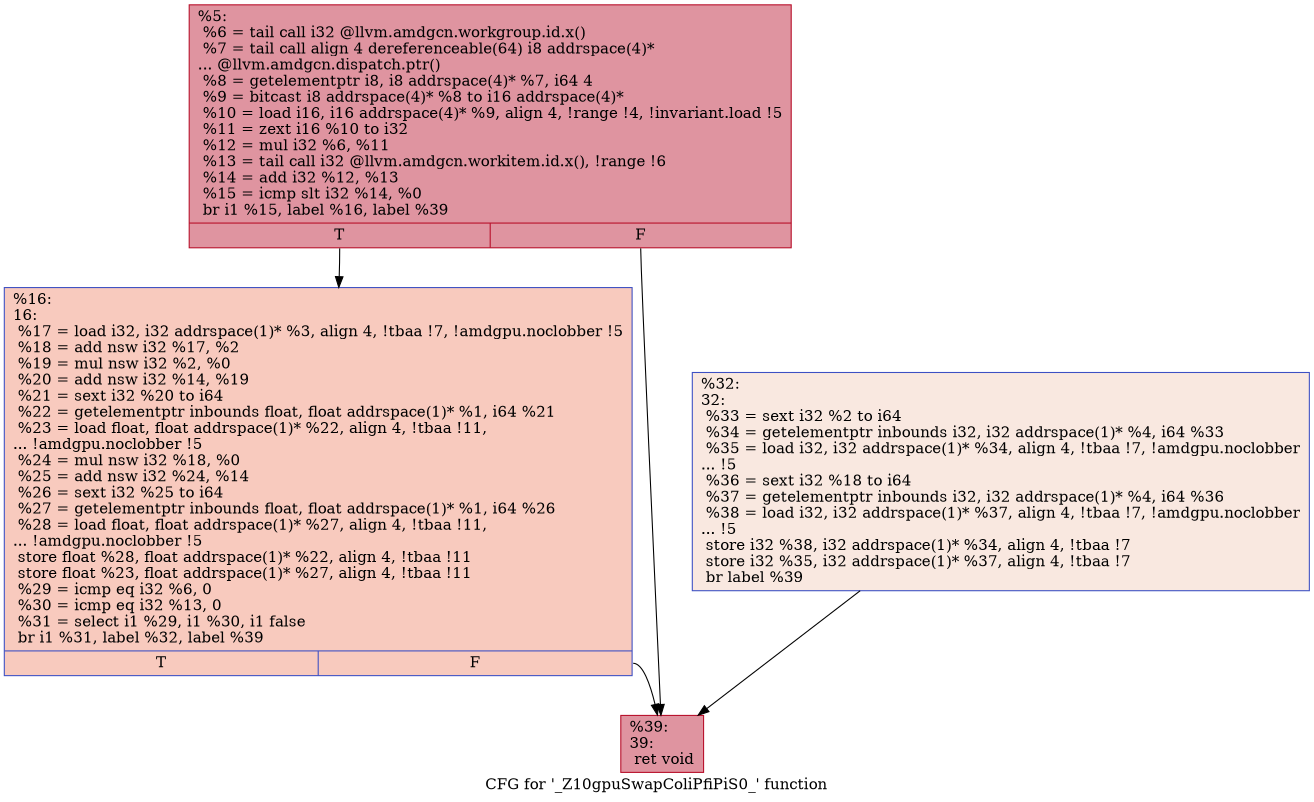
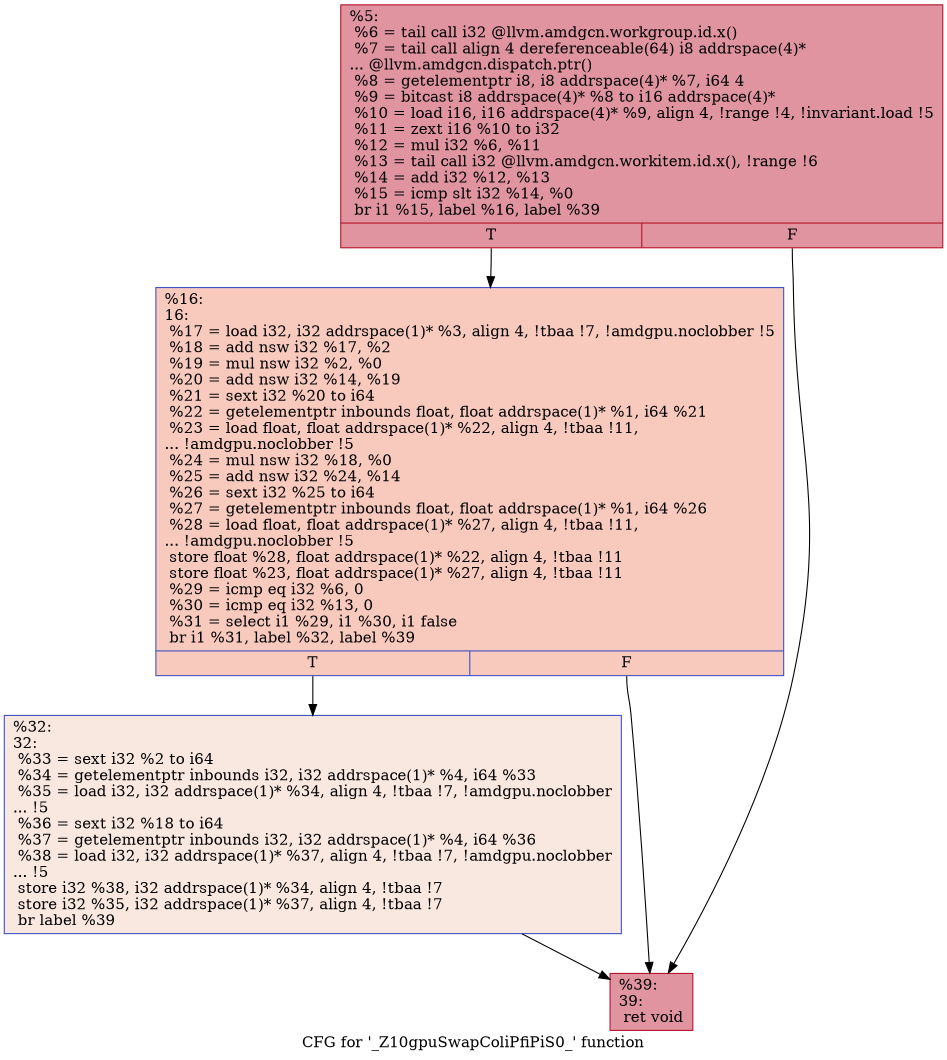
  digraph {
    label="CFG for '_Z10gpuSwapColiPfiPiS0_' function"
    node [color="#b70d28ff" fillcolor="#b70d2870" shape=record style=filled]
    edge [tailport=s0]
    n1 [label="{%5:\l  %6 = tail call i32 @llvm.amdgcn.workgroup.id.x()\l  %7 = tail call align 4 dereferenceable(64) i8 addrspace(4)*\l... @llvm.amdgcn.dispatch.ptr()\l  %8 = getelementptr i8, i8 addrspace(4)* %7, i64 4\l  %9 = bitcast i8 addrspace(4)* %8 to i16 addrspace(4)*\l  %10 = load i16, i16 addrspace(4)* %9, align 4, !range !4, !invariant.load !5\l  %11 = zext i16 %10 to i32\l  %12 = mul i32 %6, %11\l  %13 = tail call i32 @llvm.amdgcn.workitem.id.x(), !range !6\l  %14 = add i32 %12, %13\l  %15 = icmp slt i32 %14, %0\l  br i1 %15, label %16, label %39\l|{<s0>T|<s1>F}}"]
    n2 [color="#3d50c3ff" fillcolor="#ef886b70" label="{%16:\l16:                                               \l  %17 = load i32, i32 addrspace(1)* %3, align 4, !tbaa !7, !amdgpu.noclobber !5\l  %18 = add nsw i32 %17, %2\l  %19 = mul nsw i32 %2, %0\l  %20 = add nsw i32 %14, %19\l  %21 = sext i32 %20 to i64\l  %22 = getelementptr inbounds float, float addrspace(1)* %1, i64 %21\l  %23 = load float, float addrspace(1)* %22, align 4, !tbaa !11,\l... !amdgpu.noclobber !5\l  %24 = mul nsw i32 %18, %0\l  %25 = add nsw i32 %24, %14\l  %26 = sext i32 %25 to i64\l  %27 = getelementptr inbounds float, float addrspace(1)* %1, i64 %26\l  %28 = load float, float addrspace(1)* %27, align 4, !tbaa !11,\l... !amdgpu.noclobber !5\l  store float %28, float addrspace(1)* %22, align 4, !tbaa !11\l  store float %23, float addrspace(1)* %27, align 4, !tbaa !11\l  %29 = icmp eq i32 %6, 0\l  %30 = icmp eq i32 %13, 0\l  %31 = select i1 %29, i1 %30, i1 false\l  br i1 %31, label %32, label %39\l|{<s0>T|<s1>F}}"]
    n3 [label="{%39:\l39:                                               \l  ret void\l}"]
    n4 [color="#3d50c3ff" fillcolor="#f1ccb870" label="{%32:\l32:                                               \l  %33 = sext i32 %2 to i64\l  %34 = getelementptr inbounds i32, i32 addrspace(1)* %4, i64 %33\l  %35 = load i32, i32 addrspace(1)* %34, align 4, !tbaa !7, !amdgpu.noclobber\l... !5\l  %36 = sext i32 %18 to i64\l  %37 = getelementptr inbounds i32, i32 addrspace(1)* %4, i64 %36\l  %38 = load i32, i32 addrspace(1)* %37, align 4, !tbaa !7, !amdgpu.noclobber\l... !5\l  store i32 %38, i32 addrspace(1)* %34, align 4, !tbaa !7\l  store i32 %35, i32 addrspace(1)* %37, align 4, !tbaa !7\l  br label %39\l}"]
    n1 -> n2
    n1 -> n3 [tailport=s1]
    n2 -> n3 [tailport=s1]
+   n2 -> n4
    n4 -> n3 [tailport=""]
  }
